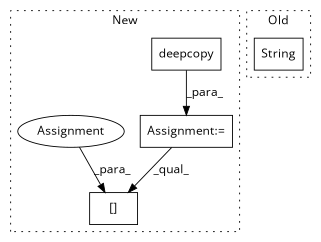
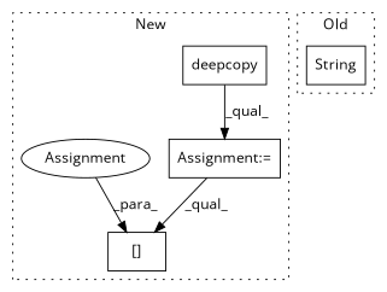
  digraph {
    fontname="Open Sans"
    node [a=32 fontname="Open Sans" shape=box]
    edge [fontname="Open Sans"]
    n1 [l="9,1" label=deepcopy s="4610,4629"]
    n2 [a=2 l="24,1" label="[]" s="4912,4950"]
    n3 [a=45 l=14 label=Assignment s=4936 shape=ellipse]
    n4 [a=7 l=1 label="Assignment:=" s=4609]
    n5 [l="7,1" label=String s="4786,4801"]
    subgraph cluster_1 {
      label=New
      style=dotted
      n1
      n2
      n3
      n4
    }
    subgraph cluster_2 {
      label=Old
      style=dotted
      n5
    }
-   n1 -> n4 [label=_para_]
+   n1 -> n4 [label=_qual_]
    n3 -> n2 [label=_para_]
    n4 -> n2 [label=_qual_]
  }
